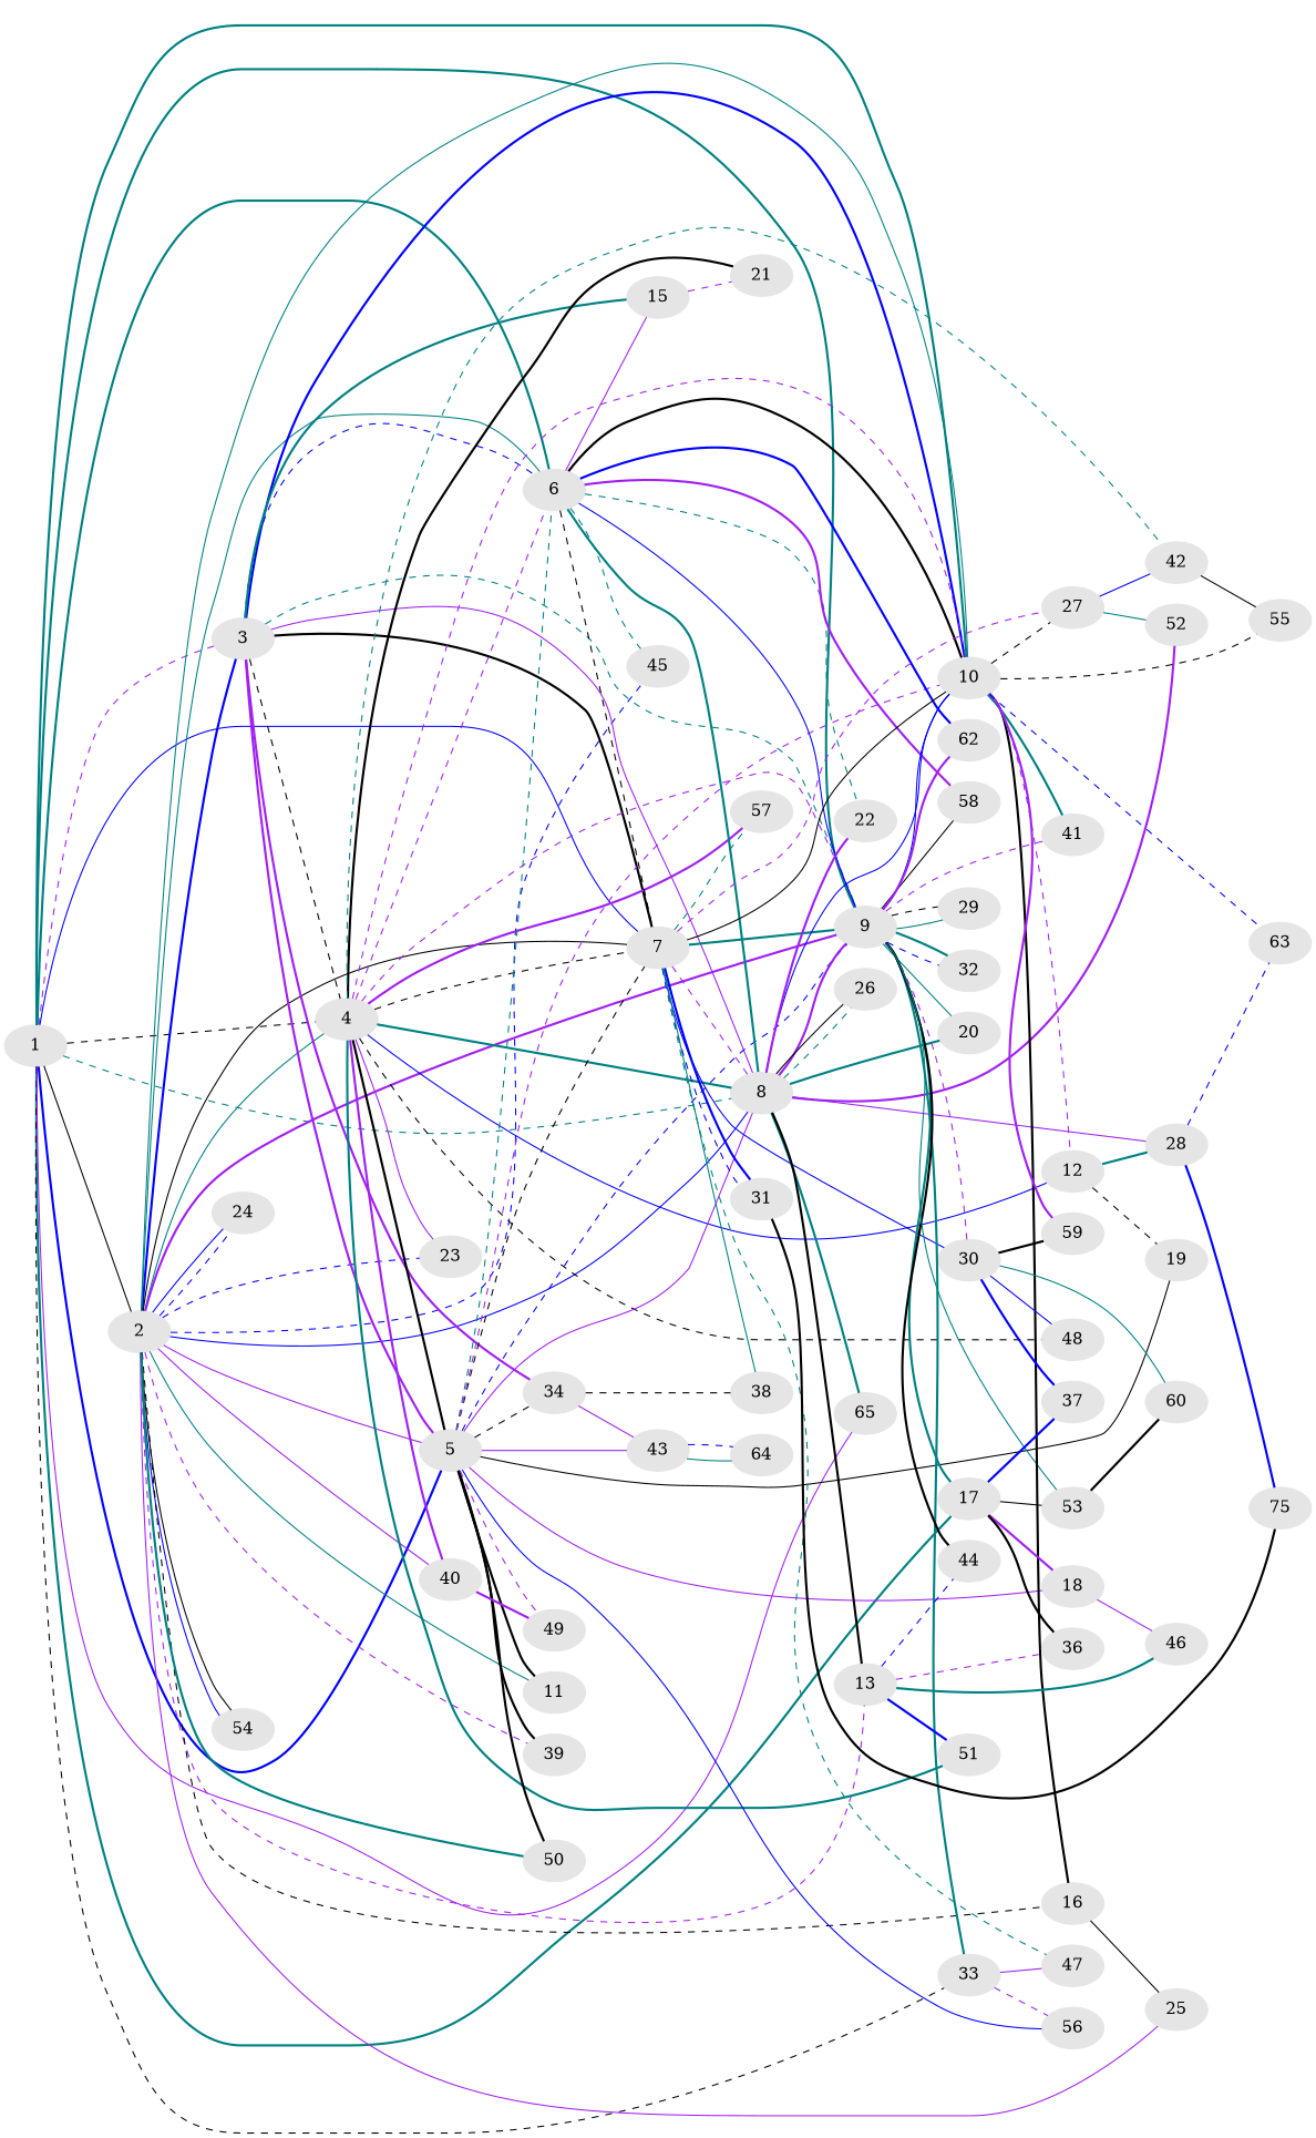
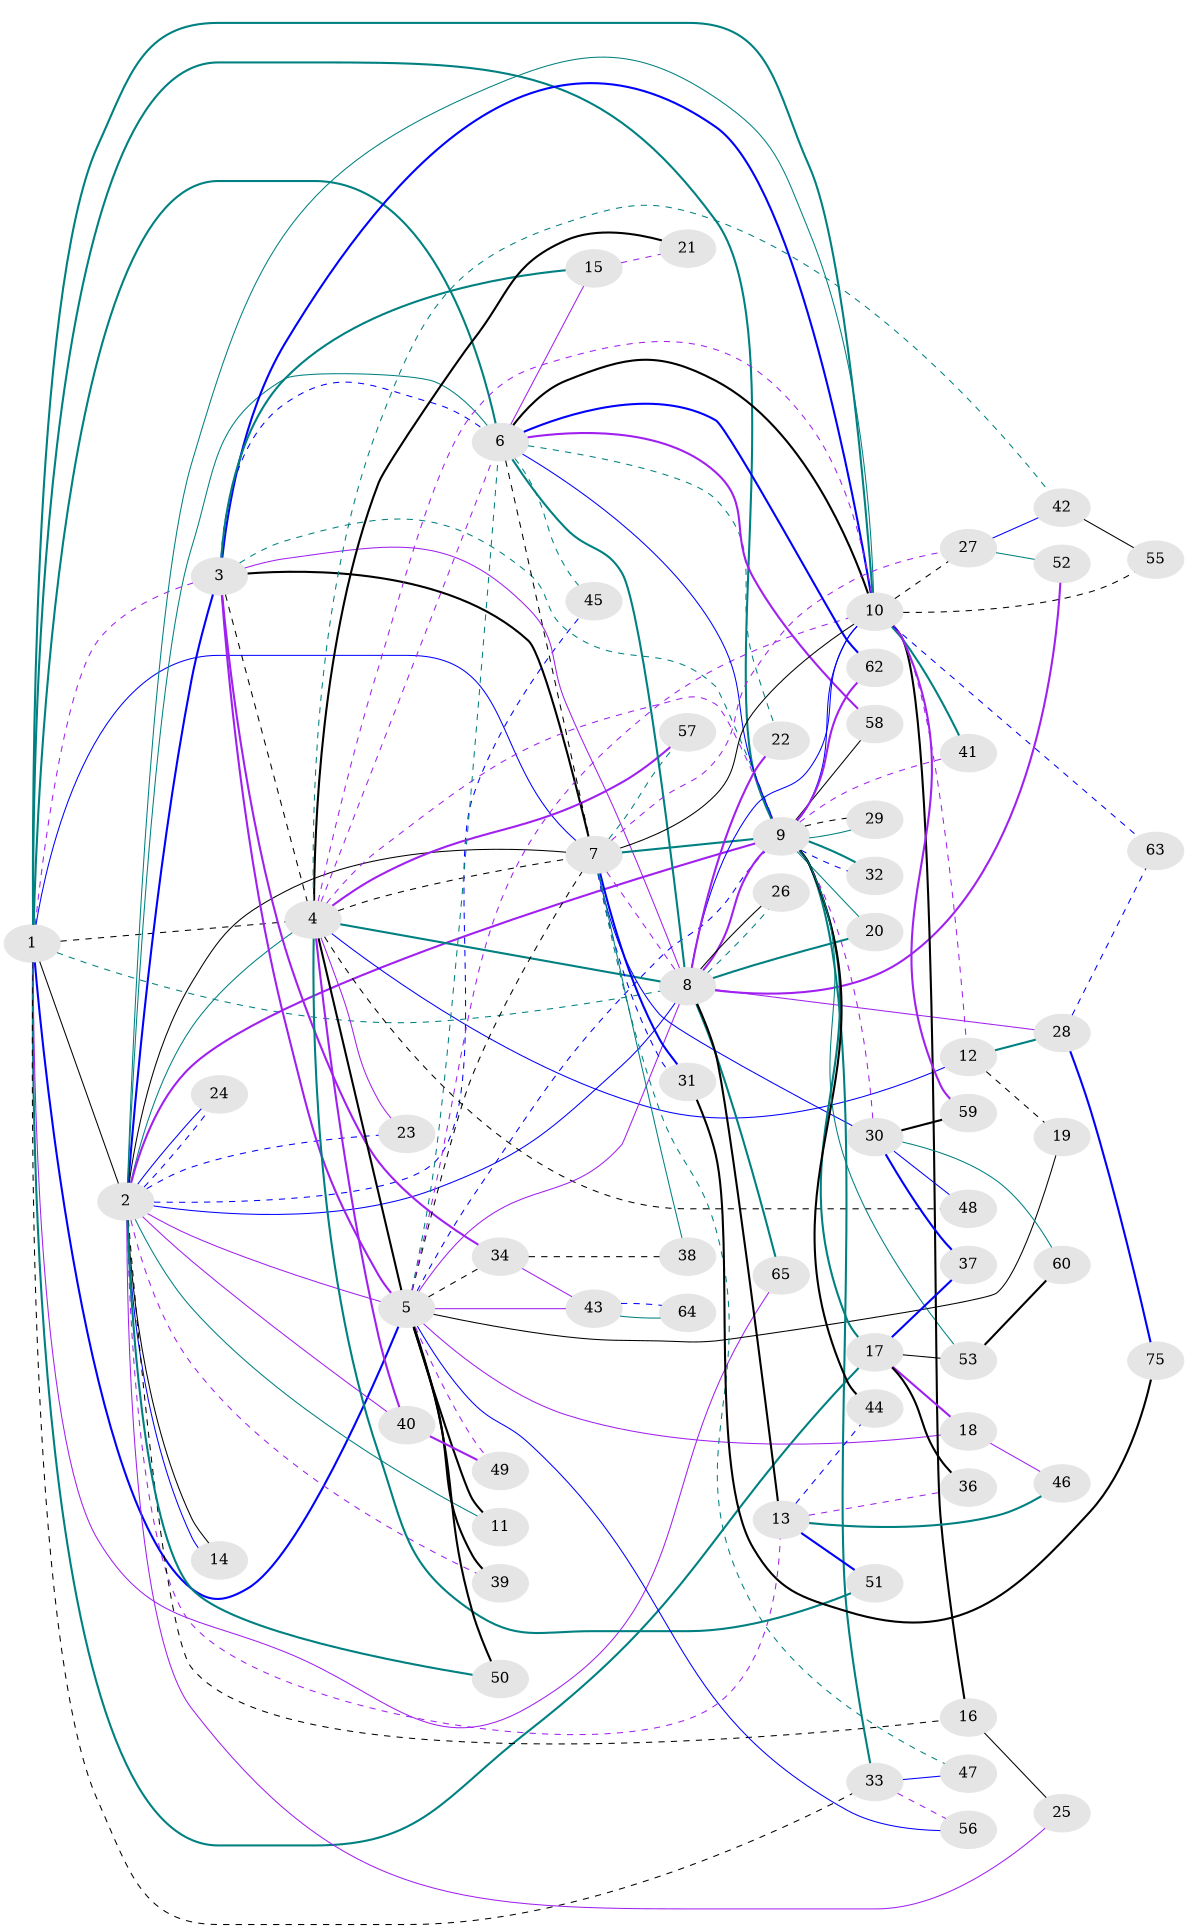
  graph {
    rankdir=LR
    node [color=gray90 style=filled]
    edge [color=purple style=bold]
    1
    2
    3
    4
    5
    6
    7
    8
    9
    10
    17
    33
    65
    11
    13
-   14 [label=54]
+   14
    16
    23
    24
    25
    39
    40
    45
    50
    15
    34
    12
    21
    42
    48
    51
    57
    18
    19
    43
    49
    56
    22
    58
    62
    27
    30
    31
    38
    47
    20
    26
    28
    52
    29
    32
    41
    44
    53
    55
    59
    63
    36
    37
    46
    64
    60
    n63 [label=75]
    1 -- 2 [color=black style=solid]
    1 -- 3 [style=dashed]
    1 -- 4 [color=black style=dashed]
    1 -- 5 [color=blue]
    1 -- 6 [color=teal]
    1 -- 7 [color=blue style=solid]
    1 -- 8 [color=teal style=dashed]
    1 -- 9 [color=teal]
    1 -- 10 [color=teal]
    1 -- 17 [color=teal]
    1 -- 33 [color=black style=dashed]
    1 -- 65 [style=solid]
    2 -- 3 [color=blue]
    2 -- 4 [color=teal style=solid]
    2 -- 5 [style=solid]
    2 -- 6 [color=teal style=solid]
    2 -- 7 [color=black style=solid]
    2 -- 8 [color=blue style=solid]
    2 -- 9
    2 -- 10 [color=teal style=solid]
    2 -- 11 [color=teal style=solid]
    2 -- 13 [style=dashed]
    2 -- 14 [color=blue style=solid]
    2 -- 14 [color=black style=solid]
    2 -- 16 [color=black style=dashed]
    2 -- 23 [color=blue style=dashed]
    2 -- 24 [color=blue style=dashed]
    2 -- 24 [color=blue style=solid]
    2 -- 25 [style=solid]
    2 -- 39 [style=dashed]
    2 -- 40 [style=solid]
    2 -- 45 [color=blue style=dashed]
    2 -- 50 [color=teal]
    3 -- 4 [color=black style=dashed]
    3 -- 5
    3 -- 6 [color=blue style=dashed]
    3 -- 7 [color=black]
    3 -- 8 [style=solid]
    3 -- 9 [color=teal style=dashed]
    3 -- 10 [color=blue]
    3 -- 15 [color=teal]
    3 -- 34
    4 -- 5 [color=black]
    4 -- 6 [style=dashed]
    4 -- 7 [color=black style=dashed]
    4 -- 8 [color=teal]
    4 -- 9 [style=dashed]
    4 -- 10 [style=dashed]
    4 -- 23 [style=solid]
    4 -- 40
    4 -- 12 [color=blue style=solid]
    4 -- 21 [color=black]
    4 -- 42 [color=teal style=dashed]
    4 -- 48 [color=black style=dashed]
    4 -- 51 [color=teal]
    4 -- 57
    5 -- 6 [color=teal style=dashed]
    5 -- 7 [color=black style=dashed]
    5 -- 8 [style=solid]
    5 -- 9 [color=blue style=dashed]
    5 -- 10 [style=dashed]
    5 -- 11 [color=black]
    5 -- 39 [color=black]
    5 -- 50 [color=black]
    5 -- 34 [color=black style=dashed]
    5 -- 18 [style=solid]
    5 -- 19 [color=black style=solid]
    5 -- 43 [style=solid]
    5 -- 49 [style=dashed]
    5 -- 56 [color=blue style=solid]
    6 -- 7 [color=black style=dashed]
    6 -- 8 [color=teal]
    6 -- 9 [color=blue style=solid]
    6 -- 10 [color=black]
    6 -- 45 [color=teal style=dashed]
    6 -- 15 [style=solid]
    6 -- 22 [color=teal style=dashed]
    6 -- 58
    6 -- 62 [color=blue]
    7 -- 8 [style=dashed]
    7 -- 9 [color=teal]
    7 -- 10 [color=black style=solid]
    7 -- 57 [color=teal style=dashed]
    7 -- 27 [style=dashed]
    7 -- 30 [color=blue style=solid]
    7 -- 31 [color=blue style=dashed]
    7 -- 31 [color=blue]
    7 -- 38 [color=teal style=solid]
    7 -- 47 [color=teal style=dashed]
    8 -- 9
    8 -- 10 [color=blue style=solid]
    8 -- 65 [color=teal]
    8 -- 13 [color=black]
    8 -- 22
    8 -- 20 [color=teal]
    8 -- 26 [color=teal style=dashed]
    8 -- 26 [color=black style=solid]
    8 -- 28 [style=solid]
    8 -- 52
    9 -- 10 [color=blue style=solid]
    9 -- 17 [color=teal]
    9 -- 33 [color=teal]
    9 -- 58 [color=black style=solid]
    9 -- 62
    9 -- 30 [style=dashed]
    9 -- 20 [color=teal style=solid]
    9 -- 29 [color=teal style=solid]
    9 -- 29 [color=black style=dashed]
    9 -- 32 [color=blue style=dashed]
    9 -- 32 [color=teal]
    9 -- 41 [style=dashed]
    9 -- 44 [color=black]
    9 -- 53 [color=teal style=solid]
    10 -- 16 [color=black]
    10 -- 12 [style=dashed]
    10 -- 27 [color=black style=dashed]
    10 -- 41 [color=teal]
    10 -- 55 [color=black style=dashed]
    10 -- 59
    10 -- 63 [color=blue style=dashed]
    17 -- 18
    17 -- 53 [color=black style=solid]
    17 -- 36 [color=black]
    17 -- 37 [color=blue]
    33 -- 56 [style=dashed]
-   33 -- 47 [style=solid]
+   33 -- 47 [color=blue style=solid]
    13 -- 51 [color=blue]
    13 -- 44 [color=blue style=dashed]
    13 -- 36 [style=dashed]
    13 -- 46 [color=teal]
    16 -- 25 [color=black style=solid]
    40 -- 49
    15 -- 21 [style=dashed]
    34 -- 43 [style=solid]
    34 -- 38 [color=black style=dashed]
    12 -- 19 [color=black style=dashed]
    12 -- 28 [color=teal]
    42 -- 55 [color=black style=solid]
    18 -- 46 [style=solid]
    43 -- 64 [color=teal style=solid]
    43 -- 64 [color=blue style=dashed]
    27 -- 42 [color=blue style=solid]
    27 -- 52 [color=teal style=solid]
    30 -- 48 [color=blue style=solid]
    30 -- 59 [color=black]
    30 -- 37 [color=blue]
    30 -- 60 [color=teal style=solid]
    31 -- n63 [color=black]
    28 -- 63 [color=blue style=dashed]
    28 -- n63 [color=blue]
    53 -- 60 [color=black]
  }
